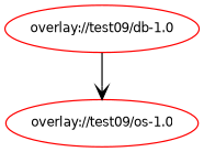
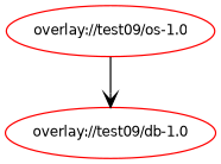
  digraph {
    compound=true
    concentrate=true
    newrank=true
    rankdir=TD
    fontname="DejaVu Sans"
    node [color=red fontname="DejaVu Sans" fontsize=10]
    "overlay://test09/db-1.0"
    "overlay://test09/os-1.0"
-   "overlay://test09/db-1.0" -> "overlay://test09/os-1.0" [arrowhead=vee fontname="DejaVu Sans"]
+   "overlay://test09/os-1.0" -> "overlay://test09/db-1.0" [arrowhead=vee fontname="DejaVu Sans"]
  }
